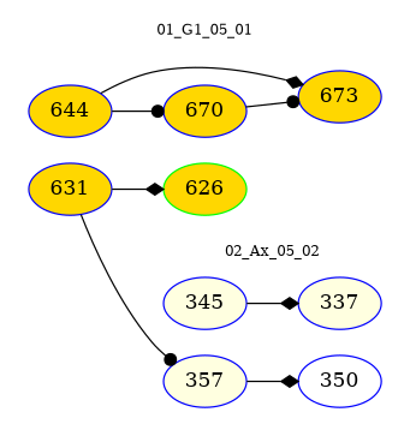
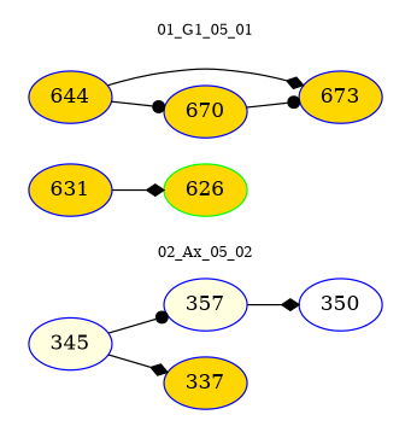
  digraph {
    rankdir=LR
    node [color=blue fillcolor=gold style=filled]
    edge [arrowhead=diamond color=black]
    n1 [fillcolor=lightyellow label=345]
-   n2 [fillcolor=lightyellow label=337]
+   n2 [label=337]
    n3 [fillcolor=lightyellow label=357]
    n4 [fillcolor=white label=350]
    n5 [label=644]
    n6 [label=631]
    n7 [label=670]
    n8 [color=green label=626]
    n9 [label=673]
    subgraph cluster_1 {
      color=white
      fontsize=10
      label="02_Ax_05_02"
      n1
      n2
      n3
      n4
    }
    subgraph cluster_2 {
      color=white
      fontsize=10
      label="01_G1_05_01"
      n5
      n6
      n7
      n8
      n9
    }
    n1 -> n2
-   n6 -> n3 [arrowhead=dot]
+   n1 -> n3 [arrowhead=dot]
    n3 -> n4
    n5 -> n7 [arrowhead=dot]
    n5 -> n9
    n6 -> n8
    n7 -> n9 [arrowhead=dot]
  }
